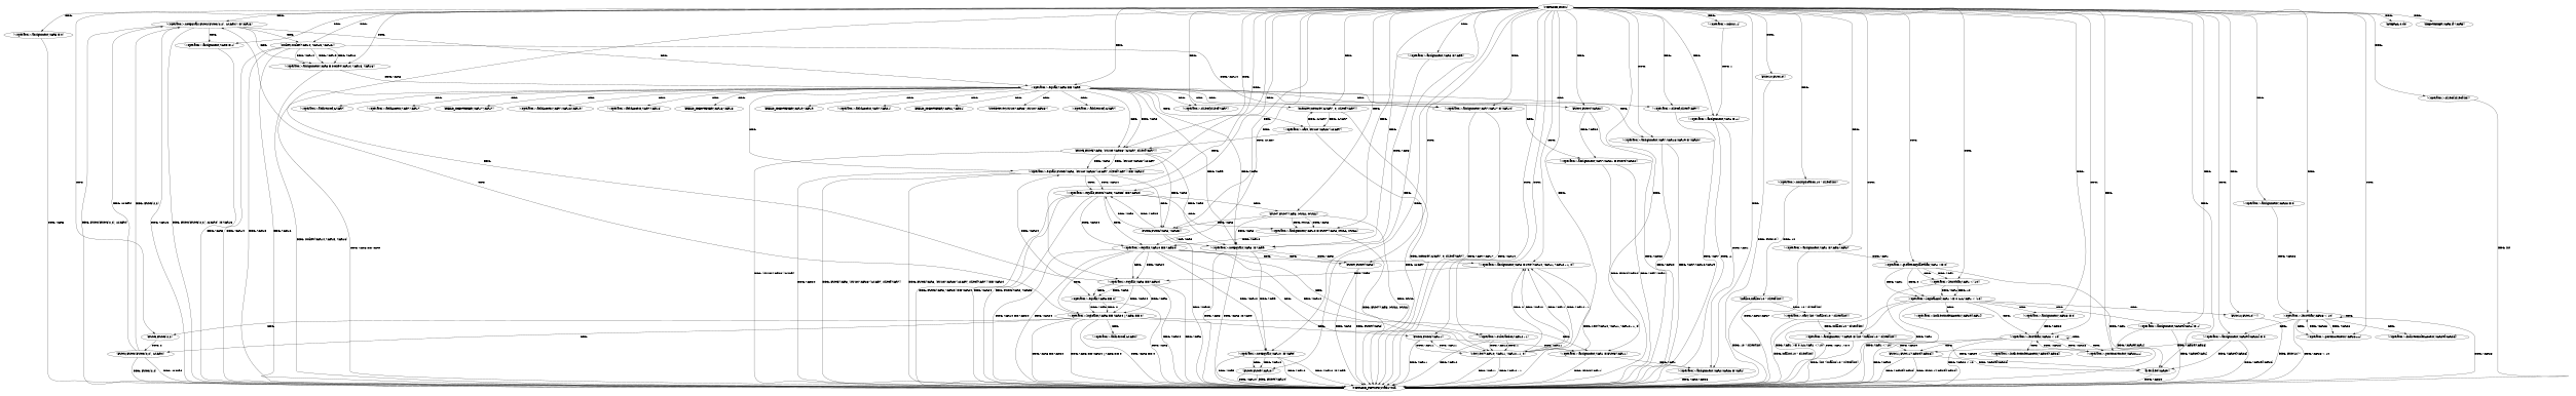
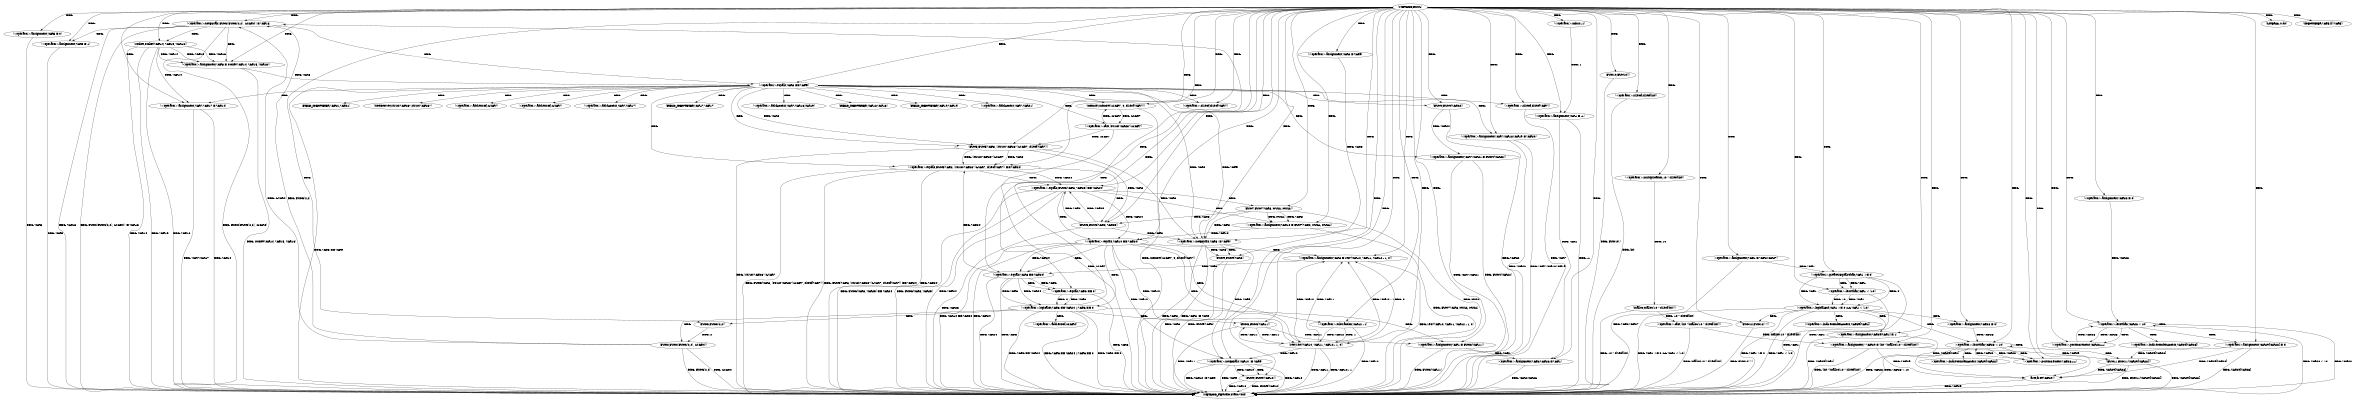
  digraph {
    n1 [label="(METHOD,FUN1)"]
    n2 [label="(<operator>.assignment,VAR1 = -1)"]
    n3 [label="(<operator>.minus,-1)"]
    n4 [label="(<operator>.assignment,VAR5 = 0)"]
    n5 [label="(<operator>.assignment,VAR8 = VAR9)"]
    n6 [label="(<operator>.notEquals,FUN2(FUN3(2,2), &VAR4) != VAR13)"]
    n7 [label="(FUN3,FUN3(2,2))"]
    n8 [label="(<operator>.assignment,VAR5 = 1)"]
    n9 [label="(<operator>.assignment,VAR8 = socket(VAR14, VAR15, VAR16))"]
    n10 [label="(socket,socket(VAR14, VAR15, VAR16))"]
    n11 [label="(<operator>.equals,VAR8 == VAR9)"]
    n12 [label="(memset,memset(&VAR7, 0, sizeof(VAR7)))"]
    n13 [label="(<operator>.sizeOf,sizeof(VAR7))"]
    n14 [label="(<operator>.assignment,VAR7.VAR17 = VAR14)"]
    n15 [label="(<operator>.assignment,VAR7.VAR18.VAR19 = VAR20)"]
    n16 [label="(FUN4,FUN4(VAR22))"]
    n17 [label="(<operator>.equals,FUN5(VAR8, (struct VAR23*)&VAR7, sizeof(VAR7)) == VAR24)"]
    n18 [label="(FUN5,FUN5(VAR8, (struct VAR23*)&VAR7, sizeof(VAR7)))"]
    n19 [label="(<operator>.sizeOf,sizeof(VAR7))"]
    n20 [label="(<operator>.equals,FUN6(VAR8, VAR25) == VAR24)"]
    n21 [label="(FUN6,FUN6(VAR8, VAR25))"]
    n22 [label="(<operator>.assignment,VAR10 = FUN7(VAR8, NULL, NULL))"]
    n23 [label="(FUN7,FUN7(VAR8, NULL, NULL))"]
    n24 [label="(<operator>.equals,VAR10 == VAR24)"]
    n25 [label="(<operator>.assignment,VAR6 = recv(VAR10, VAR11, VAR12 - 1, 0))"]
    n26 [label="(recv,recv(VAR10, VAR11, VAR12 - 1, 0))"]
    n27 [label="(<operator>.subtraction,VAR12 - 1)"]
    n28 [label="(<operator>.equals,VAR6 == VAR24)"]
    n29 [label="(<operator>.equals,VAR6 == 0)"]
    n30 [label="(<operator>.assignment,VAR1 = FUN8(VAR11))"]
    n31 [label="(FUN8,FUN8(VAR11))"]
    n32 [label="(LITERAL,0,do)"]
    n33 [label="(<operator>.notEquals,VAR8 != VAR9)"]
    n34 [label="(FUN9,FUN9(VAR8))"]
    n35 [label="(<operator>.notEquals,VAR10 != VAR9)"]
    n36 [label="(FUN9,FUN9(VAR10))"]
    n37 [label="(IDENTIFIER,VAR5,if (VAR5))"]
    n38 [label="(FUN10,FUN10())"]
    n39 [label="(<operator>.assignment,VAR2.VAR26 = VAR1)"]
    n40 [label="(<operator>.assignment,VAR1 = VAR2.VAR27)"]
    n41 [label="(<operator>.assignment,* VAR29 = (int *)malloc(10 * sizeof(int)))"]
    n42 [label="(<operator>.multiplication,10 * sizeof(int))"]
    n43 [label="(<operator>.sizeOf,sizeof(int))"]
    n44 [label="(<operator>.assignment,VAR28 = 0)"]
    n45 [label="(<operator>.lessThan,VAR28 < 10)"]
    n46 [label="(<operator>.postIncrement,VAR28++)"]
    n47 [label="(<operator>.assignment,VAR29[VAR28] = 0)"]
    n48 [label="(<operator>.greaterEqualsThan,VAR1 >= 0)"]
    n49 [label="(<operator>.lessThan,VAR1 < (10))"]
    n50 [label="(<operator>.assignment,VAR29[VAR1] = 1)"]
    n51 [label="(<operator>.assignment,VAR28 = 0)"]
    n52 [label="(<operator>.lessThan,VAR28 < 10)"]
    n53 [label="(<operator>.postIncrement,VAR28++)"]
    n54 [label="(FUN12,FUN12(\"\"))"]
    n55 [label="(free,free(VAR29))"]
    n56 [label="(METHOD_RETURN,static void)"]
    n57 [label="(FUN2,FUN2(FUN3(2,2), &VAR4))"]
    n58 [label="(<operator>.assignment,VAR7.VAR21 = FUN4(VAR22))"]
    n59 [label="(<operator>.cast,(struct VAR23*)&VAR7)"]
    n60 [label="(<operator>.addressOf,&VAR7)"]
    n61 [label="(<operator>.fieldAccess,VAR7.VAR17)"]
    n62 [label="(FIELD_IDENTIFIER,VAR17,VAR17)"]
    n63 [label="(<operator>.fieldAccess,VAR7.VAR18.VAR19)"]
-   n64 [label="(<operator>.fieldAccess,VAR7.VAR18)"]
    n65 [label="(FIELD_IDENTIFIER,VAR18,VAR18)"]
    n66 [label="(FIELD_IDENTIFIER,VAR19,VAR19)"]
    n67 [label="(<operator>.fieldAccess,VAR7.VAR21)"]
    n68 [label="(FIELD_IDENTIFIER,VAR21,VAR21)"]
    n69 [label="(UNKNOWN,struct VAR23*,struct VAR23*)"]
    n70 [label="(<operator>.addressOf,&VAR7)"]
    n71 [label="(<operator>.logicalOr,VAR6 == VAR24 || VAR6 == 0)"]
    n72 [label="(FUN11,FUN11(VAR29[VAR28]))"]
    n73 [label="(malloc,malloc(10 * sizeof(int)))"]
    n74 [label="(<operator>.indirectIndexAccess,VAR29[VAR28])"]
    n75 [label="(<operator>.logicalAnd,VAR1 >= 0 && VAR1 < (10))"]
    n76 [label="(<operator>.indirectIndexAccess,VAR29[VAR28])"]
    n77 [label="(<operator>.addressOf,&VAR4)"]
    n78 [label="(<operator>.cast,(int *)malloc(10 * sizeof(int)))"]
    n79 [label="(<operator>.indirectIndexAccess,VAR29[VAR1])"]
    n1 -> n2 [label="DDG: "]
    n1 -> n3 [label="DDG: "]
    n1 -> n4 [label="DDG: "]
    n1 -> n5 [label="DDG: "]
    n1 -> n6 [label="DDG: "]
    n1 -> n7 [label="DDG: "]
    n1 -> n8 [label="DDG: "]
    n1 -> n9 [label="DDG: "]
    n1 -> n10 [label="DDG: "]
    n1 -> n11 [label="DDG: "]
    n1 -> n12 [label="DDG: "]
    n1 -> n13 [label="DDG: "]
    n1 -> n14 [label="DDG: "]
    n1 -> n15 [label="DDG: "]
    n1 -> n16 [label="DDG: "]
    n1 -> n17 [label="DDG: "]
    n1 -> n18 [label="DDG: "]
    n1 -> n19 [label="DDG: "]
    n1 -> n20 [label="DDG: "]
    n1 -> n21 [label="DDG: "]
    n1 -> n22 [label="DDG: "]
    n1 -> n23 [label="DDG: "]
    n1 -> n24 [label="DDG: "]
    n1 -> n25 [label="DDG: "]
    n1 -> n26 [label="DDG: "]
    n1 -> n27 [label="DDG: "]
    n1 -> n28 [label="DDG: "]
    n1 -> n29 [label="DDG: "]
    n1 -> n30 [label="DDG: "]
    n1 -> n31 [label="DDG: "]
    n1 -> n32 [label="DDG: "]
    n1 -> n33 [label="DDG: "]
    n1 -> n34 [label="DDG: "]
    n1 -> n35 [label="DDG: "]
    n1 -> n36 [label="DDG: "]
    n1 -> n37 [label="DDG: "]
    n1 -> n38 [label="DDG: "]
    n1 -> n39 [label="DDG: "]
    n1 -> n40 [label="DDG: "]
    n1 -> n41 [label="DDG: "]
    n1 -> n42 [label="DDG: "]
    n1 -> n43 [label="DDG: "]
    n1 -> n44 [label="DDG: "]
    n1 -> n45 [label="DDG: "]
    n1 -> n46 [label="DDG: "]
    n1 -> n47 [label="DDG: "]
    n1 -> n48 [label="DDG: "]
    n1 -> n49 [label="DDG: "]
    n1 -> n50 [label="DDG: "]
    n1 -> n51 [label="DDG: "]
    n1 -> n52 [label="DDG: "]
    n1 -> n53 [label="DDG: "]
    n1 -> n54 [label="DDG: "]
    n1 -> n55 [label="DDG: "]
    n2 -> n39 [label="DDG: VAR1"]
    n2 -> n56 [label="DDG: -1"]
    n3 -> n2 [label="DDG: 1"]
    n4 -> n56 [label="DDG: VAR5"]
    n5 -> n33 [label="DDG: VAR8"]
    n6 -> n8 [label="CDG: "]
    n6 -> n9 [label="CDG: "]
    n6 -> n10 [label="CDG: "]
    n6 -> n11 [label="CDG: "]
    n6 -> n56 [label="DDG: FUN2(FUN3(2,2), &VAR4)"]
    n6 -> n56 [label="DDG: VAR13"]
    n6 -> n56 [label="DDG: FUN2(FUN3(2,2), &VAR4) != VAR13"]
    n7 -> n57 [label="DDG: 2"]
    n8 -> n56 [label="DDG: VAR5"]
    n9 -> n11 [label="DDG: VAR8"]
    n9 -> n56 [label="DDG: socket(VAR14, VAR15, VAR16)"]
    n10 -> n9 [label="DDG: VAR14"]
    n10 -> n9 [label="DDG: VAR15"]
    n10 -> n9 [label="DDG: VAR16"]
    n10 -> n14 [label="DDG: VAR14"]
    n10 -> n56 [label="DDG: VAR14"]
    n10 -> n56 [label="DDG: VAR15"]
    n10 -> n56 [label="DDG: VAR16"]
    n11 -> n12 [label="CDG: "]
    n11 -> n13 [label="CDG: "]
    n11 -> n14 [label="CDG: "]
    n11 -> n15 [label="CDG: "]
    n11 -> n16 [label="CDG: "]
    n11 -> n17 [label="CDG: "]
    n11 -> n18 [label="DDG: VAR8"]
    n11 -> n18 [label="CDG: "]
    n11 -> n19 [label="CDG: "]
    n11 -> n33 [label="DDG: VAR8"]
    n11 -> n33 [label="DDG: VAR9"]
    n11 -> n56 [label="DDG: VAR8 == VAR9"]
    n11 -> n58 [label="CDG: "]
    n11 -> n59 [label="CDG: "]
    n11 -> n60 [label="CDG: "]
    n11 -> n61 [label="CDG: "]
    n11 -> n62 [label="CDG: "]
    n11 -> n63 [label="CDG: "]
-   n11 -> n64 [label="CDG: "]
    n11 -> n65 [label="CDG: "]
    n11 -> n66 [label="CDG: "]
    n11 -> n67 [label="CDG: "]
    n11 -> n68 [label="CDG: "]
    n11 -> n69 [label="CDG: "]
    n11 -> n70 [label="CDG: "]
    n12 -> n56 [label="DDG: memset(&VAR7, 0, sizeof(VAR7))"]
    n12 -> n59 [label="DDG: &VAR7"]
    n14 -> n56 [label="DDG: VAR7.VAR17"]
    n14 -> n56 [label="DDG: VAR14"]
    n15 -> n56 [label="DDG: VAR20"]
    n15 -> n56 [label="DDG: VAR7.VAR18.VAR19"]
    n16 -> n56 [label="DDG: VAR22"]
    n16 -> n58 [label="DDG: VAR22"]
    n17 -> n20 [label="DDG: VAR24"]
    n17 -> n20 [label="CDG: "]
    n17 -> n21 [label="CDG: "]
    n17 -> n56 [label="DDG: FUN5(VAR8, (struct VAR23*)&VAR7, sizeof(VAR7)) == VAR24"]
    n17 -> n56 [label="DDG: VAR24"]
    n17 -> n56 [label="DDG: FUN5(VAR8, (struct VAR23*)&VAR7, sizeof(VAR7))"]
    n18 -> n17 [label="DDG: VAR8"]
    n18 -> n17 [label="DDG: (struct VAR23*)&VAR7"]
    n18 -> n21 [label="DDG: VAR8"]
    n18 -> n33 [label="DDG: VAR8"]
    n18 -> n56 [label="DDG: (struct VAR23*)&VAR7"]
    n19 -> n56 [label="DDG: VAR7"]
    n20 -> n22 [label="CDG: "]
    n20 -> n23 [label="CDG: "]
    n20 -> n24 [label="DDG: VAR24"]
    n20 -> n24 [label="CDG: "]
    n20 -> n56 [label="DDG: VAR24"]
    n20 -> n56 [label="DDG: FUN6(VAR8, VAR25) == VAR24"]
    n20 -> n56 [label="DDG: FUN6(VAR8, VAR25)"]
    n21 -> n20 [label="DDG: VAR8"]
    n21 -> n20 [label="DDG: VAR25"]
-   n21 -> n33 [label="VAR: VAR8"]
+   n21 -> n33 [label="DDG: VAR8"]
    n21 -> n56 [label="DDG: VAR25"]
    n22 -> n24 [label="DDG: VAR10"]
    n22 -> n56 [label="DDG: FUN7(VAR8, NULL, NULL)"]
    n23 -> n21 [label="DDG: VAR8"]
    n23 -> n22 [label="DDG: VAR8"]
    n23 -> n22 [label="DDG: NULL"]
    n23 -> n33 [label="DDG: VAR8"]
    n23 -> n56 [label="DDG: NULL"]
    n24 -> n25 [label="CDG: "]
    n24 -> n26 [label="DDG: VAR10"]
    n24 -> n26 [label="CDG: "]
    n24 -> n27 [label="CDG: "]
    n24 -> n28 [label="DDG: VAR24"]
    n24 -> n28 [label="CDG: "]
    n24 -> n35 [label="DDG: VAR10"]
    n24 -> n56 [label="DDG: VAR10 == VAR24"]
    n24 -> n56 [label="DDG: VAR24"]
    n24 -> n71 [label="CDG: "]
    n25 -> n28 [label="DDG: VAR6"]
    n25 -> n56 [label="DDG: recv(VAR10, VAR11, VAR12 - 1, 0)"]
    n26 -> n25 [label="DDG: VAR10"]
    n26 -> n25 [label="DDG: VAR11"]
    n26 -> n25 [label="DDG: VAR12 - 1"]
    n26 -> n25 [label="DDG: 0"]
    n26 -> n31 [label="DDG: VAR11"]
+   n26 -> n35 [label="DDG: VAR10"]
    n26 -> n56 [label="DDG: VAR11"]
    n26 -> n56 [label="DDG: VAR12 - 1"]
    n27 -> n26 [label="DDG: VAR12"]
    n27 -> n26 [label="DDG: 1"]
    n27 -> n56 [label="DDG: VAR12"]
    n28 -> n17 [label="DDG: VAR24"]
    n28 -> n29 [label="DDG: VAR6"]
    n28 -> n29 [label="CDG: "]
    n28 -> n56 [label="DDG: VAR24"]
    n28 -> n56 [label="DDG: VAR6"]
    n28 -> n71 [label="DDG: VAR6"]
    n28 -> n71 [label="DDG: VAR24"]
    n29 -> n56 [label="DDG: VAR6"]
    n29 -> n71 [label="DDG: VAR6"]
    n29 -> n71 [label="DDG: 0"]
    n30 -> n39 [label="DDG: VAR1"]
    n30 -> n56 [label="DDG: FUN8(VAR11)"]
    n31 -> n26 [label="DDG: VAR11"]
    n31 -> n30 [label="DDG: VAR11"]
    n31 -> n56 [label="DDG: VAR11"]
    n33 -> n34 [label="DDG: VAR8"]
    n33 -> n34 [label="CDG: "]
    n33 -> n35 [label="DDG: VAR9"]
    n33 -> n56 [label="DDG: VAR8"]
    n33 -> n56 [label="DDG: VAR8 != VAR9"]
    n34 -> n56 [label="DDG: FUN9(VAR8)"]
    n34 -> n56 [label="DDG: VAR8"]
    n35 -> n36 [label="DDG: VAR10"]
    n35 -> n36 [label="CDG: "]
    n35 -> n56 [label="DDG: VAR10 != VAR9"]
    n35 -> n56 [label="DDG: VAR9"]
    n35 -> n56 [label="DDG: VAR10"]
    n36 -> n56 [label="DDG: FUN9(VAR10)"]
    n36 -> n56 [label="DDG: VAR10"]
    n38 -> n56 [label="DDG: FUN10()"]
    n39 -> n56 [label="DDG: VAR2.VAR26"]
    n40 -> n48 [label="DDG: VAR1"]
    n40 -> n56 [label="DDG: VAR2.VAR27"]
    n41 -> n55 [label="DDG: VAR29"]
    n41 -> n56 [label="DDG: (int *)malloc(10 * sizeof(int))"]
    n41 -> n72 [label="DDG: VAR29"]
    n42 -> n73 [label="DDG: 10"]
    n43 -> n56 [label="DDG: int"]
    n44 -> n45 [label="DDG: VAR28"]
    n45 -> n45 [label="CDG: "]
    n45 -> n46 [label="DDG: VAR28"]
    n45 -> n46 [label="CDG: "]
    n45 -> n47 [label="CDG: "]
    n45 -> n56 [label="DDG: VAR28 < 10"]
    n45 -> n56 [label="DDG: VAR28"]
    n45 -> n74 [label="CDG: "]
    n46 -> n45 [label="DDG: VAR28"]
    n47 -> n55 [label="DDG: VAR29[VAR28]"]
    n47 -> n56 [label="DDG: VAR29[VAR28]"]
    n47 -> n72 [label="DDG: VAR29[VAR28]"]
    n48 -> n49 [label="DDG: VAR1"]
    n48 -> n49 [label="CDG: "]
    n48 -> n56 [label="DDG: VAR1"]
    n48 -> n75 [label="DDG: VAR1"]
    n48 -> n75 [label="DDG: 0"]
    n49 -> n56 [label="DDG: VAR1"]
    n49 -> n75 [label="DDG: VAR1"]
    n49 -> n75 [label="DDG: 10"]
    n50 -> n55 [label="DDG: VAR29[VAR1]"]
    n50 -> n56 [label="DDG: VAR29[VAR1]"]
    n51 -> n52 [label="DDG: VAR28"]
    n52 -> n52 [label="CDG: "]
    n52 -> n53 [label="DDG: VAR28"]
    n52 -> n53 [label="CDG: "]
    n52 -> n56 [label="DDG: VAR28"]
    n52 -> n56 [label="DDG: VAR28 < 10"]
    n52 -> n72 [label="CDG: "]
    n52 -> n76 [label="CDG: "]
    n53 -> n52 [label="DDG: VAR28"]
    n54 -> n56 [label="DDG: FUN12(\"\")"]
    n55 -> n56 [label="DDG: VAR29"]
    n57 -> n6 [label="DDG: FUN3(2,2)"]
    n57 -> n6 [label="DDG: &VAR4"]
    n57 -> n56 [label="DDG: FUN3(2,2)"]
    n57 -> n56 [label="DDG: &VAR4"]
    n58 -> n56 [label="DDG: VAR7.VAR21"]
    n58 -> n56 [label="DDG: FUN4(VAR22)"]
    n59 -> n12 [label="DDG: &VAR7"]
    n59 -> n18 [label="DDG: &VAR7"]
    n59 -> n56 [label="DDG: &VAR7"]
    n71 -> n6 [label="CDG: "]
    n71 -> n7 [label="CDG: "]
    n71 -> n30 [label="CDG: "]
    n71 -> n31 [label="CDG: "]
    n71 -> n56 [label="DDG: VAR6 == VAR24"]
    n71 -> n56 [label="DDG: VAR6 == VAR24 || VAR6 == 0"]
    n71 -> n56 [label="DDG: VAR6 == 0"]
    n71 -> n57 [label="CDG: "]
    n71 -> n77 [label="CDG: "]
    n72 -> n55 [label="DDG: VAR29[VAR28]"]
    n72 -> n56 [label="DDG: VAR29[VAR28]"]
    n72 -> n56 [label="DDG: FUN11(VAR29[VAR28])"]
    n73 -> n56 [label="DDG: 10 * sizeof(int)"]
    n73 -> n78 [label="DDG: 10 * sizeof(int)"]
    n75 -> n50 [label="CDG: "]
    n75 -> n51 [label="CDG: "]
    n75 -> n52 [label="CDG: "]
    n75 -> n54 [label="CDG: "]
    n75 -> n56 [label="DDG: VAR1 >= 0 && VAR1 < (10)"]
    n75 -> n56 [label="DDG: VAR1 >= 0"]
    n75 -> n56 [label="DDG: VAR1 < (10)"]
    n75 -> n79 [label="CDG: "]
    n78 -> n41 [label="DDG: malloc(10 * sizeof(int))"]
    n78 -> n56 [label="DDG: malloc(10 * sizeof(int))"]
  }
